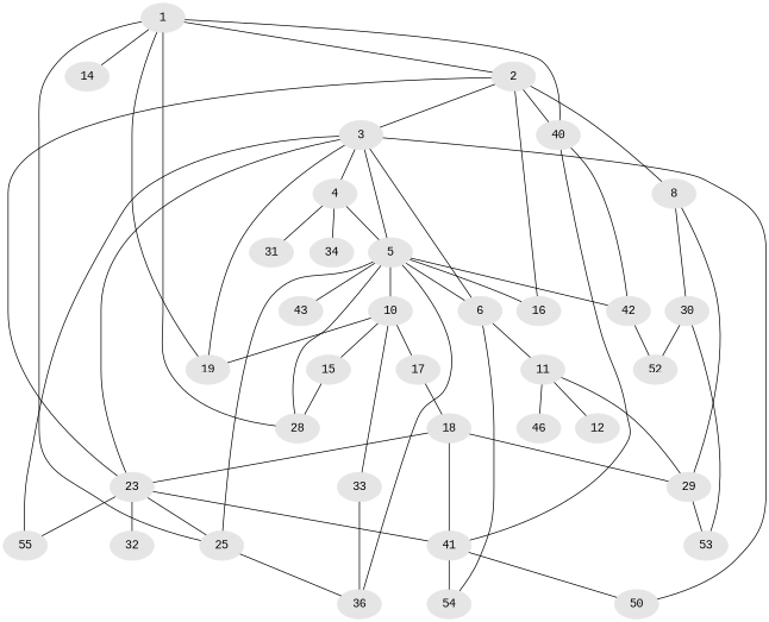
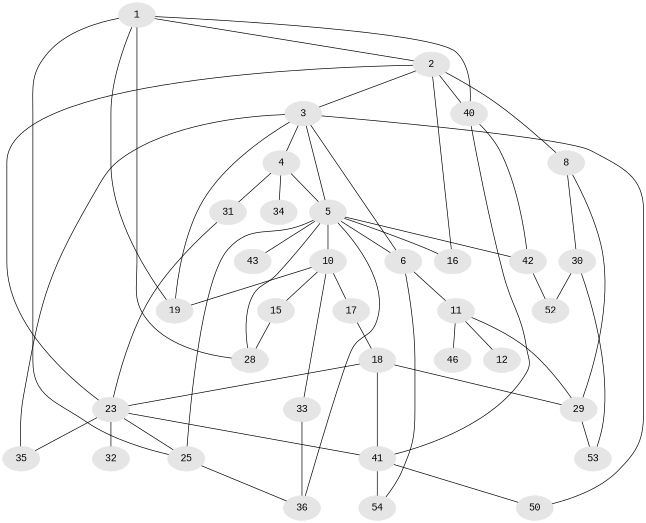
  graph {
    fontname="Liberation Mono"
    node [color=gray90 fontname="Liberation Mono" style=filled]
    edge [fontname="Liberation Mono"]
    1 [super="+13"]
    2 [super="+7"]
-   14
    19
    25 [super="+37"]
    28 [super="+39"]
    40 [super="+51"]
    3 [super="+20"]
    8 [super="+44"]
    16 [super="+45"]
    23 [super="+26"]
    36 [super="+49"]
    42 [super="+57"]
    41 [super="+47"]
    4 [super="+27"]
    5 [super="+9"]
    6
    50
-   55
+   55 [label=35]
    29 [super="+48"]
    30 [super="+38"]
    32
    31
    34
    10 [super="+22"]
    43
    11 [super="+35"]
    54 [super="+56"]
    15
    17
    33
    52
    12
    46
    53
    18 [super="+21"]
    1 -- 2
-   1 -- 14
    1 -- 19
    1 -- 25
    1 -- 28
    1 -- 40 [weight=2]
    2 -- 40
    2 -- 3
    2 -- 8 [weight=2]
    2 -- 16
    2 -- 23
    25 -- 36
    40 -- 42
    40 -- 41
    3 -- 19
-   3 -- 23
+   31 -- 23
    3 -- 4
    3 -- 5
    3 -- 6
    3 -- 50
    3 -- 55
    8 -- 29
    8 -- 30
    23 -- 25
    23 -- 41
    23 -- 55
    23 -- 32
    42 -- 52
    41 -- 50
    41 -- 54 [weight=2]
    4 -- 5
    4 -- 31
    4 -- 34
    5 -- 25
    5 -- 28
    5 -- 16
    5 -- 36
    5 -- 42
    5 -- 6
    5 -- 10
    5 -- 43
    6 -- 11
    6 -- 54
    29 -- 53
    30 -- 52
    30 -- 53
    10 -- 19
    10 -- 15
    10 -- 17
    10 -- 33
    11 -- 29
    11 -- 12
    11 -- 46
    15 -- 28
    17 -- 18
    33 -- 36
    18 -- 23
    18 -- 41
    18 -- 29
  }
